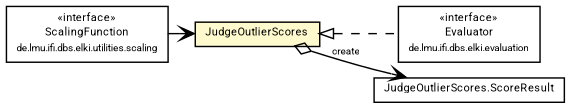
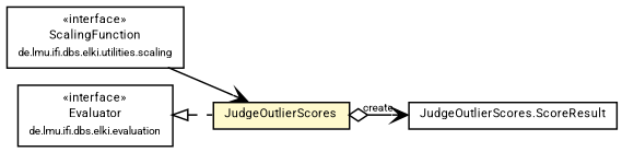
  digraph {
    nodesep=0.15
    rankdir=LR
    ranksep=0.25
    node [fontcolor=black fontname=Roboto fontsize=8 margin=0 shape=plaintext]
    edge [arrowhead=open color=black fontname=Roboto fontsize=7 labelfontname=Roboto labelfontsize=7]
    n1 [height=0 label=<<table title="de.lmu.ifi.dbs.elki.utilities.scaling.ScalingFunction" border="0" cellborder="1" cellspacing="0" cellpadding="2" href="../../utilities/scaling/ScalingFunction.html" target="_parent"> 		<tr><td><table border="0" cellspacing="0" cellpadding="1"> 		<tr><td align="center" balign="center"> &#171;interface&#187; </td></tr> 		<tr><td align="center" balign="center"> <font face="Roboto">ScalingFunction</font> </td></tr> 		<tr><td align="center" balign="center"> <font face="Roboto" point-size="7.0">de.lmu.ifi.dbs.elki.utilities.scaling</font> </td></tr> 		</table></td></tr> 		</table>> width=0]
    n2 [height=0 label=<<table title="de.lmu.ifi.dbs.elki.evaluation.outlier.JudgeOutlierScores" border="0" cellborder="1" cellspacing="0" cellpadding="2" bgcolor="lemonChiffon" href="JudgeOutlierScores.html" target="_parent"> 		<tr><td><table border="0" cellspacing="0" cellpadding="1"> 		<tr><td align="center" balign="center"> <font face="Roboto">JudgeOutlierScores</font> </td></tr> 		</table></td></tr> 		</table>> width=0]
    n3 [height=0 label=<<table title="de.lmu.ifi.dbs.elki.evaluation.Evaluator" border="0" cellborder="1" cellspacing="0" cellpadding="2" href="../Evaluator.html" target="_parent"> 		<tr><td><table border="0" cellspacing="0" cellpadding="1"> 		<tr><td align="center" balign="center"> &#171;interface&#187; </td></tr> 		<tr><td align="center" balign="center"> <font face="Roboto">Evaluator</font> </td></tr> 		<tr><td align="center" balign="center"> <font face="Roboto" point-size="7.0">de.lmu.ifi.dbs.elki.evaluation</font> </td></tr> 		</table></td></tr> 		</table>> width=0]
    n4 [height=0 label=<<table title="de.lmu.ifi.dbs.elki.evaluation.outlier.JudgeOutlierScores.ScoreResult" border="0" cellborder="1" cellspacing="0" cellpadding="2" href="JudgeOutlierScores.ScoreResult.html" target="_parent"> 		<tr><td><table border="0" cellspacing="0" cellpadding="1"> 		<tr><td align="center" balign="center"> <font face="Roboto">JudgeOutlierScores.ScoreResult</font> </td></tr> 		</table></td></tr> 		</table>> width=0]
    n1 -> n2 [weight=1]
    n2 -> n4 [arrowtail=ediamond dir=both label=create weight=3]
-   n2 -> n3 [arrowtail=empty dir=back style=dashed weight=9 arrowhead=""]
+   n3 -> n2 [arrowtail=empty dir=back style=dashed weight=9 arrowhead=""]
  }
